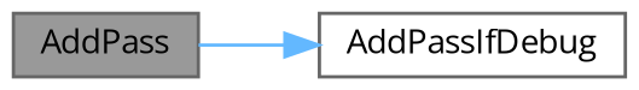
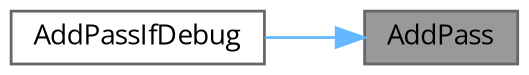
  digraph {
    rankdir=RL
    fontname="Open Sans"
    node [fontname="Open Sans" fontsize=10 shape=box style=filled]
    n1 [color=gray40 fillcolor=grey60 fontcolor=black height=0.2 label=AddPass width=0.4]
    n2 [color=grey40 fillcolor=white height=0.2 label=AddPassIfDebug width=0.4]
-   n2 -> n1 [color=steelblue1 dir=back fontname="Open Sans" fontsize=10 labelfontname=Helvetica labelfontsize=10 style=solid]
+   n1 -> n2 [color=steelblue1 dir=back fontname="Open Sans" fontsize=10 labelfontname=Helvetica labelfontsize=10 style=solid]
  }
